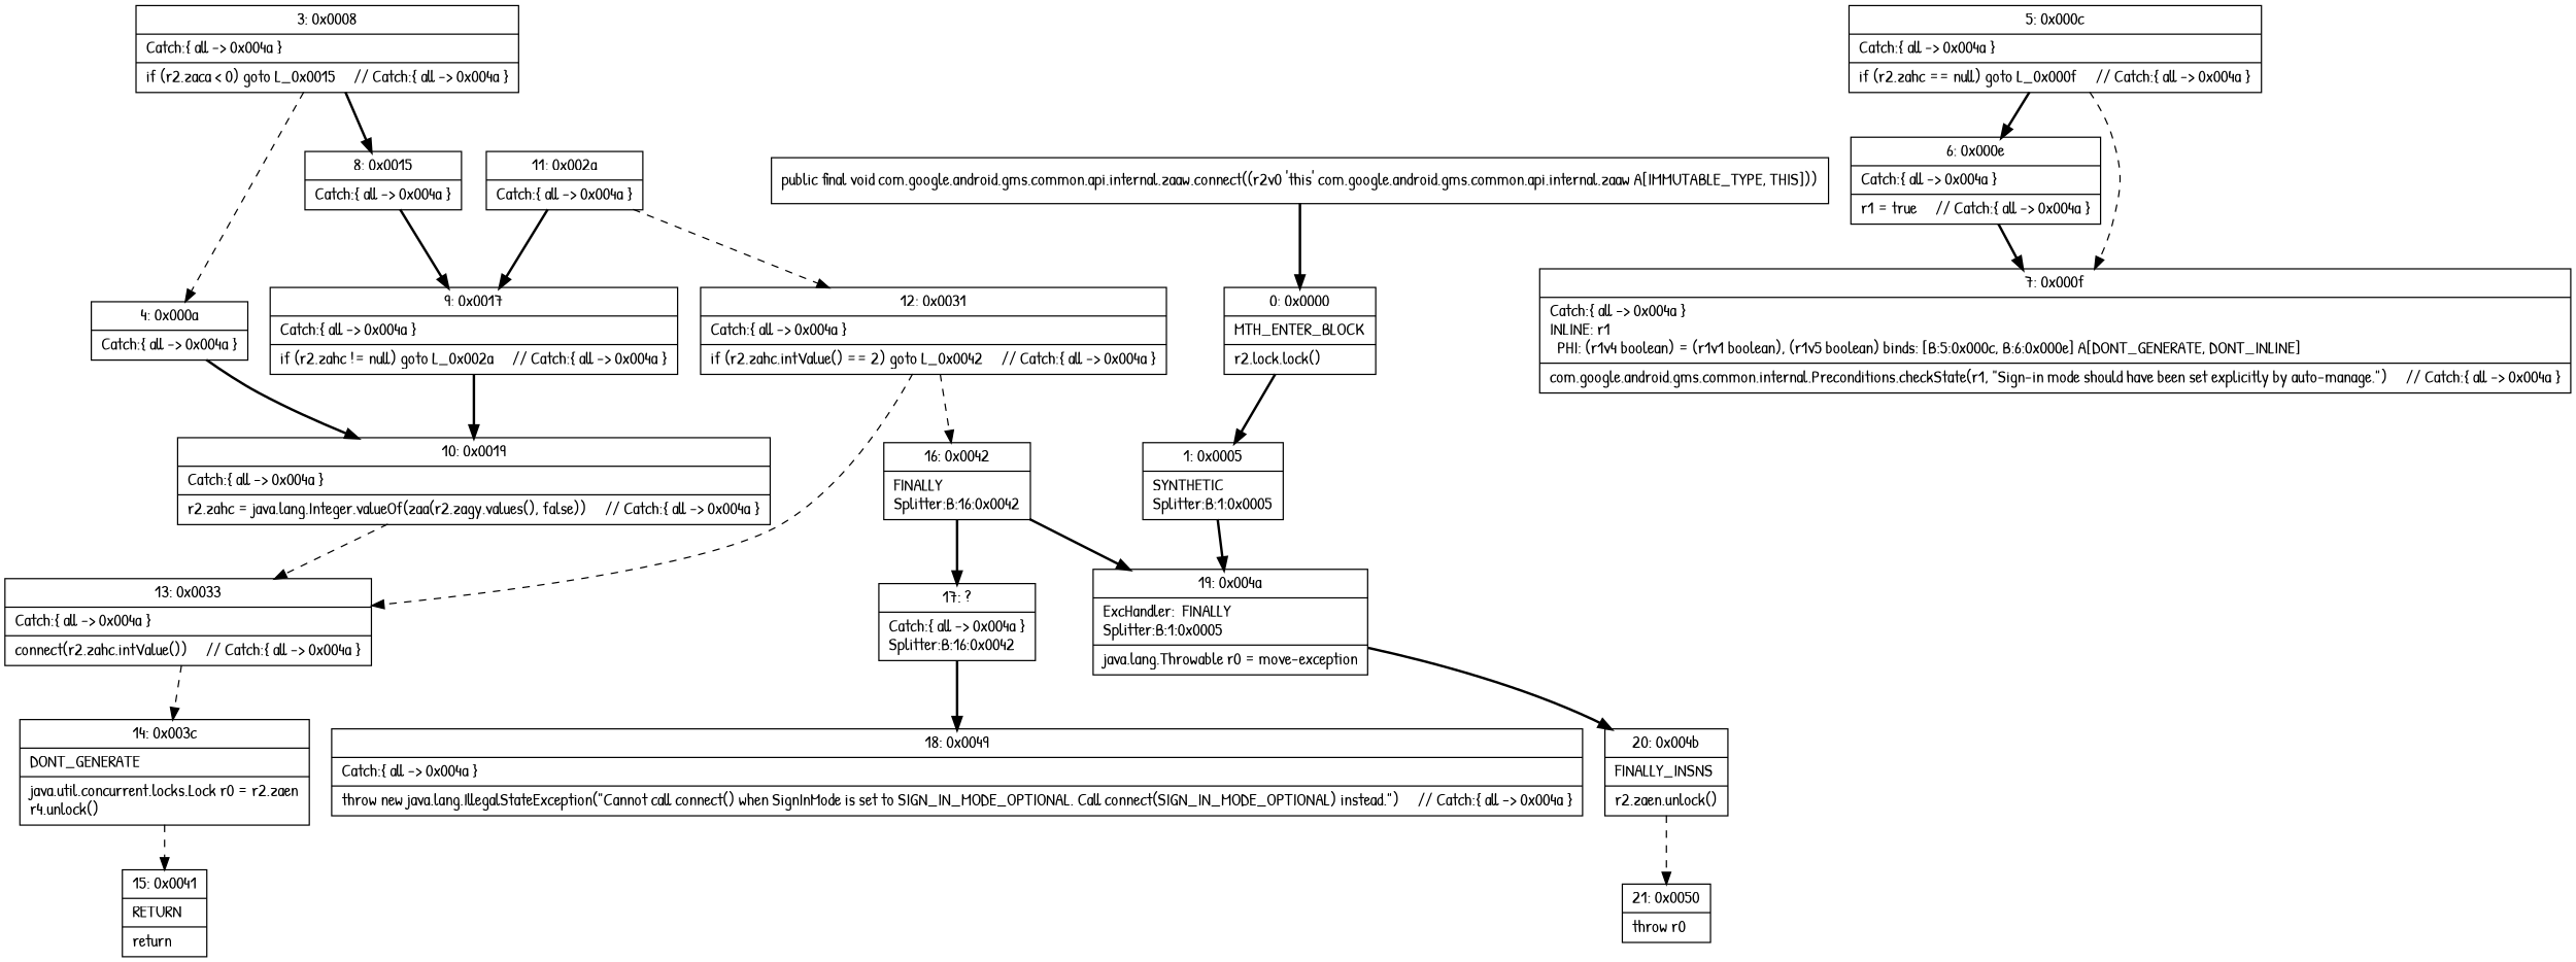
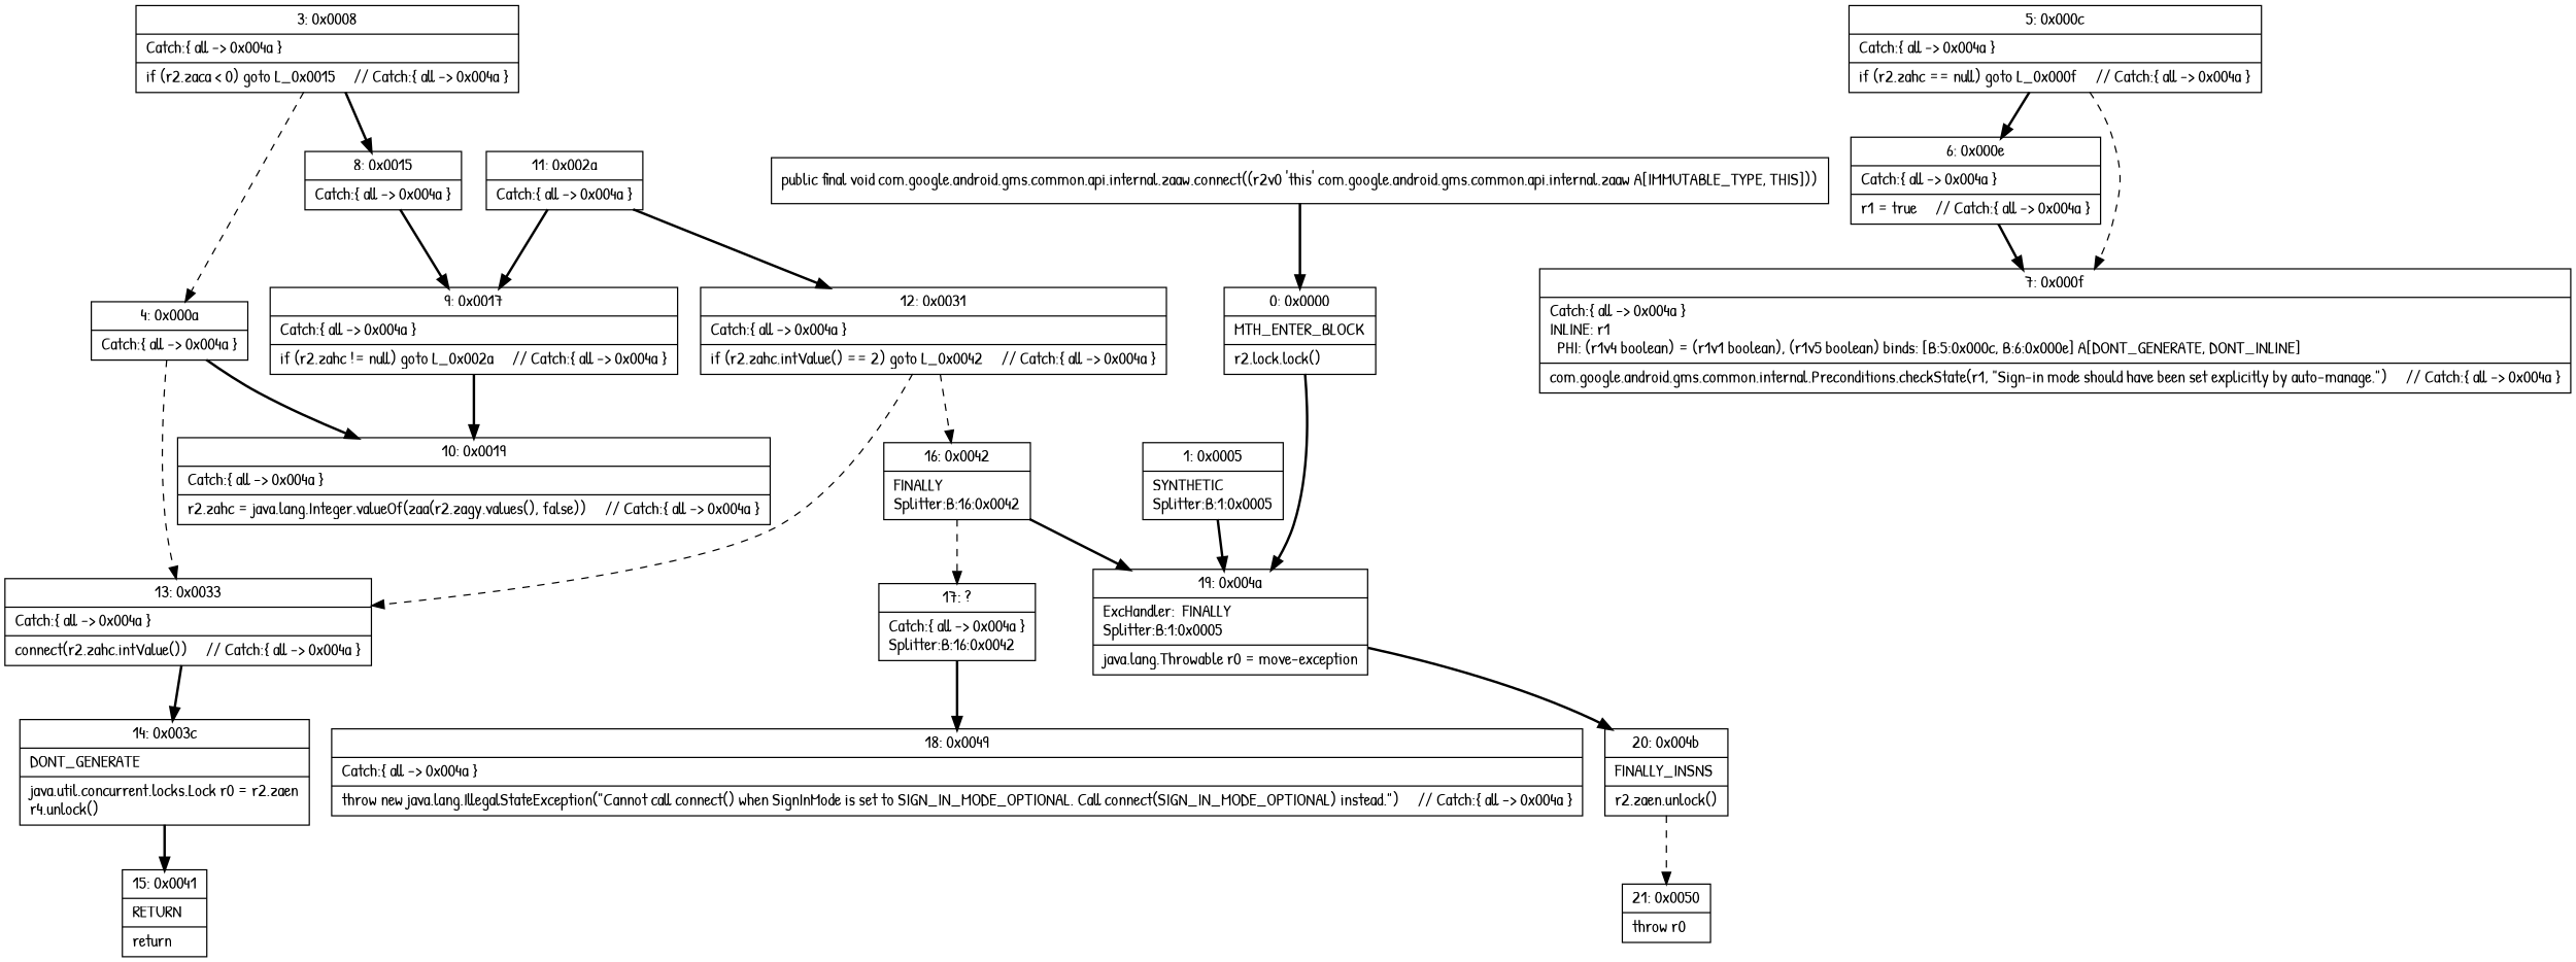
  digraph {
    fontname="Patrick Hand"
    node [fontname="Patrick Hand" shape=record]
    edge [fontname="Patrick Hand" style=bold]
    n1 [label="{0\:\ 0x0000|MTH_ENTER_BLOCK\l|r2.lock.lock()\l}"]
    n2 [label="{1\:\ 0x0005|SYNTHETIC\lSplitter:B:1:0x0005\l}"]
    n3 [label="{19\:\ 0x004a|ExcHandler:  FINALLY\lSplitter:B:1:0x0005\l|java.lang.Throwable r0 = move\-exception\l}"]
    n4 [label="{20\:\ 0x004b|FINALLY_INSNS\l|r2.zaen.unlock()\l}"]
    n5 [label="{3\:\ 0x0008|Catch:\{ all \-\> 0x004a \}\l|if (r2.zaca \< 0) goto L_0x0015     \/\/ Catch:\{ all \-\> 0x004a \}\l}"]
    n6 [label="{4\:\ 0x000a|Catch:\{ all \-\> 0x004a \}\l}"]
    n7 [label="{8\:\ 0x0015|Catch:\{ all \-\> 0x004a \}\l}"]
    n8 [label="{10\:\ 0x0019|Catch:\{ all \-\> 0x004a \}\l|r2.zahc = java.lang.Integer.valueOf(zaa(r2.zagy.values(), false))     \/\/ Catch:\{ all \-\> 0x004a \}\l}"]
    n9 [label="{9\:\ 0x0017|Catch:\{ all \-\> 0x004a \}\l|if (r2.zahc != null) goto L_0x002a     \/\/ Catch:\{ all \-\> 0x004a \}\l}"]
    n10 [label="{5\:\ 0x000c|Catch:\{ all \-\> 0x004a \}\l|if (r2.zahc == null) goto L_0x000f     \/\/ Catch:\{ all \-\> 0x004a \}\l}"]
    n11 [label="{6\:\ 0x000e|Catch:\{ all \-\> 0x004a \}\l|r1 = true     \/\/ Catch:\{ all \-\> 0x004a \}\l}"]
    n12 [label="{7\:\ 0x000f|Catch:\{ all \-\> 0x004a \}\lINLINE: r1 \l  PHI: (r1v4 boolean) = (r1v1 boolean), (r1v5 boolean) binds: [B:5:0x000c, B:6:0x000e] A[DONT_GENERATE, DONT_INLINE]\l|com.google.android.gms.common.internal.Preconditions.checkState(r1, \"Sign\-in mode should have been set explicitly by auto\-manage.\")     \/\/ Catch:\{ all \-\> 0x004a \}\l}"]
    n13 [label="{13\:\ 0x0033|Catch:\{ all \-\> 0x004a \}\l|connect(r2.zahc.intValue())     \/\/ Catch:\{ all \-\> 0x004a \}\l}"]
    n14 [label="{14\:\ 0x003c|DONT_GENERATE\l|java.util.concurrent.locks.Lock r0 = r2.zaen\lr4.unlock()\l}"]
    n15 [label="{11\:\ 0x002a|Catch:\{ all \-\> 0x004a \}\l}"]
    n16 [label="{12\:\ 0x0031|Catch:\{ all \-\> 0x004a \}\l|if (r2.zahc.intValue() == 2) goto L_0x0042     \/\/ Catch:\{ all \-\> 0x004a \}\l}"]
    n17 [label="{16\:\ 0x0042|FINALLY\lSplitter:B:16:0x0042\l}"]
    n18 [label="{17\:\ ?|Catch:\{ all \-\> 0x004a \}\lSplitter:B:16:0x0042\l}"]
    n19 [label="{15\:\ 0x0041|RETURN\l|return\l}"]
    n20 [label="{18\:\ 0x0049|Catch:\{ all \-\> 0x004a \}\l|throw new java.lang.IllegalStateException(\"Cannot call connect() when SignInMode is set to SIGN_IN_MODE_OPTIONAL. Call connect(SIGN_IN_MODE_OPTIONAL) instead.\")     \/\/ Catch:\{ all \-\> 0x004a \}\l}"]
    n21 [label="{21\:\ 0x0050|throw r0\l}"]
    n22 [label="{public final void com.google.android.gms.common.api.internal.zaaw.connect((r2v0 'this' com.google.android.gms.common.api.internal.zaaw A[IMMUTABLE_TYPE, THIS])) }"]
-   n1 -> n2
+   n1 -> n3
    n2 -> n3
    n3 -> n4
    n4 -> n21 [style=dashed]
    n5 -> n6 [style=dashed]
    n5 -> n7
    n6 -> n8
    n7 -> n9
-   n8 -> n13 [style=dashed]
+   n6 -> n13 [style=dashed]
    n9 -> n8
    n10 -> n11
    n10 -> n12 [style=dashed]
    n11 -> n12
-   n13 -> n14 [style=dashed]
-   n14 -> n19 [style=dashed]
+   n13 -> n14
+   n14 -> n19
    n15 -> n9
-   n15 -> n16 [style=dashed]
+   n15 -> n16
    n16 -> n13 [style=dashed]
    n16 -> n17 [style=dashed]
    n17 -> n3
-   n17 -> n18
+   n17 -> n18 [style=dashed]
    n18 -> n20
    n22 -> n1
  }
